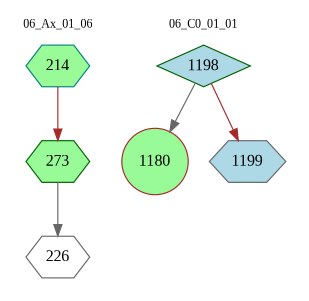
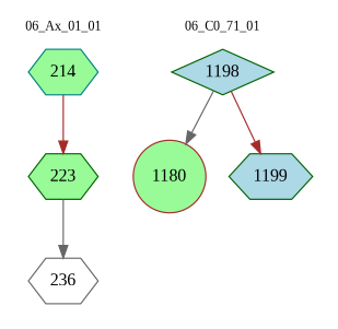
  digraph {
    fontname="Liberation Serif"
    node [color=darkgreen fillcolor=palegreen fontname="Liberation Serif" shape=hexagon style=filled]
    edge [color=gray40 fontname="Liberation Serif"]
-   n1 [label=273]
+   n1 [label=223]
    n2 [color=teal label=214]
-   n3 [color=gray40 fillcolor=white label=226]
+   n3 [color=gray40 fillcolor=white label=236]
    n4 [fillcolor=lightblue label=1198 shape=diamond]
    n5 [color=brown label=1180 shape=circle]
-   n6 [color=gray40 fillcolor=lightblue label=1199]
+   n6 [fillcolor=lightblue label=1199]
    subgraph cluster_1 {
      color=white
      fontsize=10
-     label="06_Ax_01_06"
+     label="06_Ax_01_01"
      n1
      n2
      n3
    }
    subgraph cluster_2 {
      color=white
      fontsize=10
-     label="06_C0_01_01"
+     label="06_C0_71_01"
      n4
      n5
      n6
    }
    n1 -> n3
    n2 -> n1 [color=brown]
    n4 -> n5
    n4 -> n6 [color=brown]
  }
